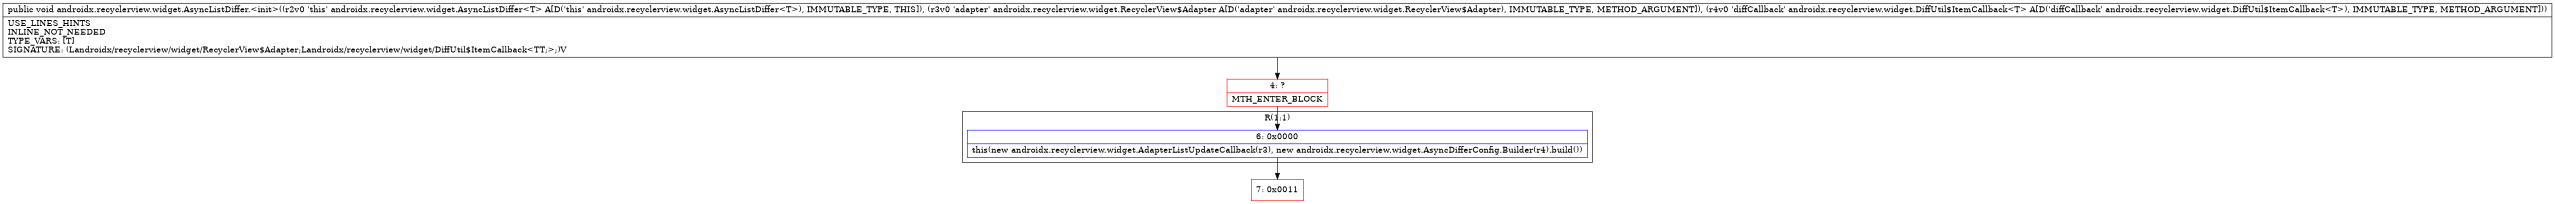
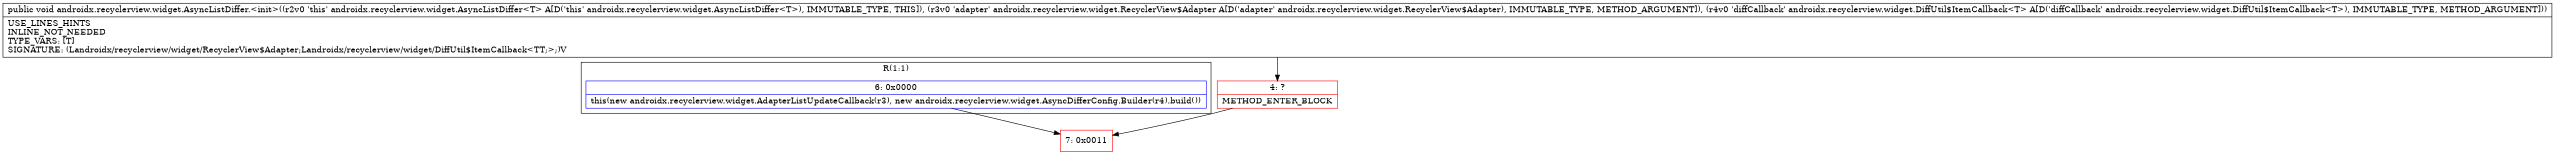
  digraph {
    node [color=red shape=record]
    n1 [color=blue label="{6\:\ 0x0000|this(new androidx.recyclerview.widget.AdapterListUpdateCallback(r3), new androidx.recyclerview.widget.AsyncDifferConfig.Builder(r4).build())\l}"]
    n2 [label="{7\:\ 0x0011}"]
-   n3 [label="{4\:\ ?|MTH_ENTER_BLOCK\l}"]
+   n3 [label="{4\:\ ?|METHOD_ENTER_BLOCK\l}"]
    n4 [label="{public void androidx.recyclerview.widget.AsyncListDiffer.\<init\>((r2v0 'this' androidx.recyclerview.widget.AsyncListDiffer\<T\> A[D('this' androidx.recyclerview.widget.AsyncListDiffer\<T\>), IMMUTABLE_TYPE, THIS]), (r3v0 'adapter' androidx.recyclerview.widget.RecyclerView$Adapter A[D('adapter' androidx.recyclerview.widget.RecyclerView$Adapter), IMMUTABLE_TYPE, METHOD_ARGUMENT]), (r4v0 'diffCallback' androidx.recyclerview.widget.DiffUtil$ItemCallback\<T\> A[D('diffCallback' androidx.recyclerview.widget.DiffUtil$ItemCallback\<T\>), IMMUTABLE_TYPE, METHOD_ARGUMENT]))  | USE_LINES_HINTS\lINLINE_NOT_NEEDED\lTYPE_VARS: [T]\lSIGNATURE: (Landroidx\/recyclerview\/widget\/RecyclerView$Adapter;Landroidx\/recyclerview\/widget\/DiffUtil$ItemCallback\<TT;\>;)V\l}" color=""]
    subgraph cluster_1 {
      label="R(1:1)"
      n1
    }
    n1 -> n2
-   n3 -> n1
+   n3 -> n2
    n4 -> n3
  }
